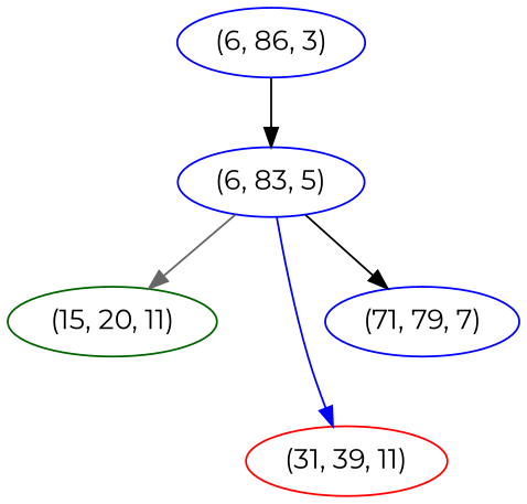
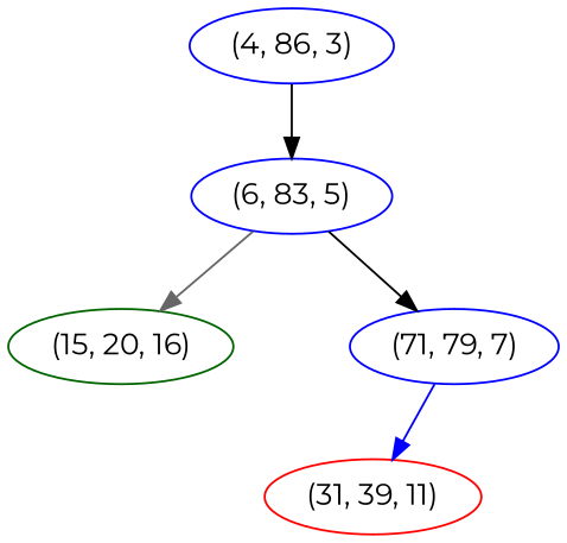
  digraph {
    fontname=Montserrat
    node [color=blue fontname=Montserrat]
    edge [color=black fontname=Montserrat]
-   "(4, 86, 3)" [label="(6, 86, 3)"]
+   "(4, 86, 3)"
    "(6, 83, 5)"
-   "(15, 20, 11)" [color=darkgreen]
+   "(15, 20, 11)" [color=darkgreen label="(15, 20, 16)"]
    "(31, 39, 11)" [color=red]
    n5 [label="(71, 79, 7)"]
    "(4, 86, 3)" -> "(6, 83, 5)"
    "(6, 83, 5)" -> "(15, 20, 11)" [color=gray40]
-   "(6, 83, 5)" -> "(31, 39, 11)" [color=blue]
+   n5 -> "(31, 39, 11)" [color=blue]
    "(6, 83, 5)" -> n5
  }
